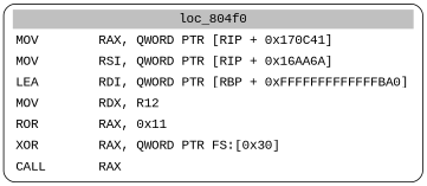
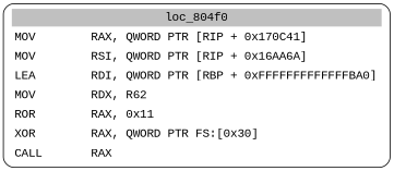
  digraph {
-   n1 [fontname="Courier New" label=<<table border="0" cellborder="0" cellpadding="3"><tr><td align="center" colspan="2" bgcolor="grey">loc_804f0</td></tr><tr><td align="left">MOV        RAX, QWORD PTR [RIP + 0x170C41]</td></tr><tr><td align="left">MOV        RSI, QWORD PTR [RIP + 0x16AA6A]</td></tr><tr><td align="left">LEA        RDI, QWORD PTR [RBP + 0xFFFFFFFFFFFFFBA0]</td></tr><tr><td align="left">MOV        RDX, R12</td></tr><tr><td align="left">ROR        RAX, 0x11</td></tr><tr><td align="left">XOR        RAX, QWORD PTR FS:[0x30]</td></tr><tr><td align="left">CALL       RAX</td></tr></table>> shape=Mrecord]
+   n1 [fontname="Courier New" label=<<table border="0" cellborder="0" cellpadding="3"><tr><td align="center" colspan="2" bgcolor="grey">loc_804f0</td></tr><tr><td align="left">MOV        RAX, QWORD PTR [RIP + 0x170C41]</td></tr><tr><td align="left">MOV        RSI, QWORD PTR [RIP + 0x16AA6A]</td></tr><tr><td align="left">LEA        RDI, QWORD PTR [RBP + 0xFFFFFFFFFFFFFBA0]</td></tr><tr><td align="left">MOV        RDX, R62</td></tr><tr><td align="left">ROR        RAX, 0x11</td></tr><tr><td align="left">XOR        RAX, QWORD PTR FS:[0x30]</td></tr><tr><td align="left">CALL       RAX</td></tr></table>> shape=Mrecord]
  }
